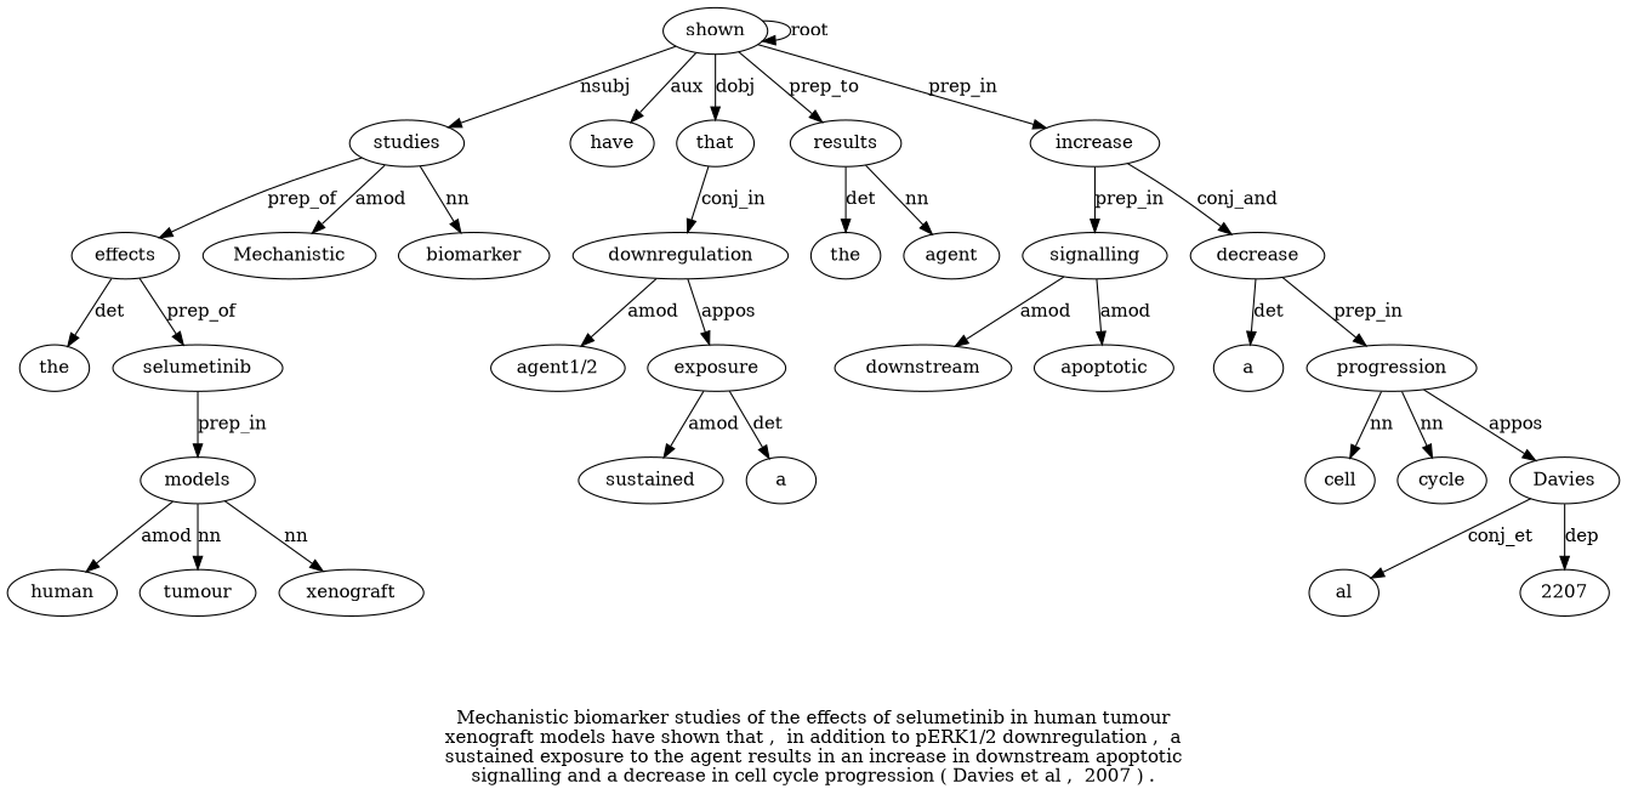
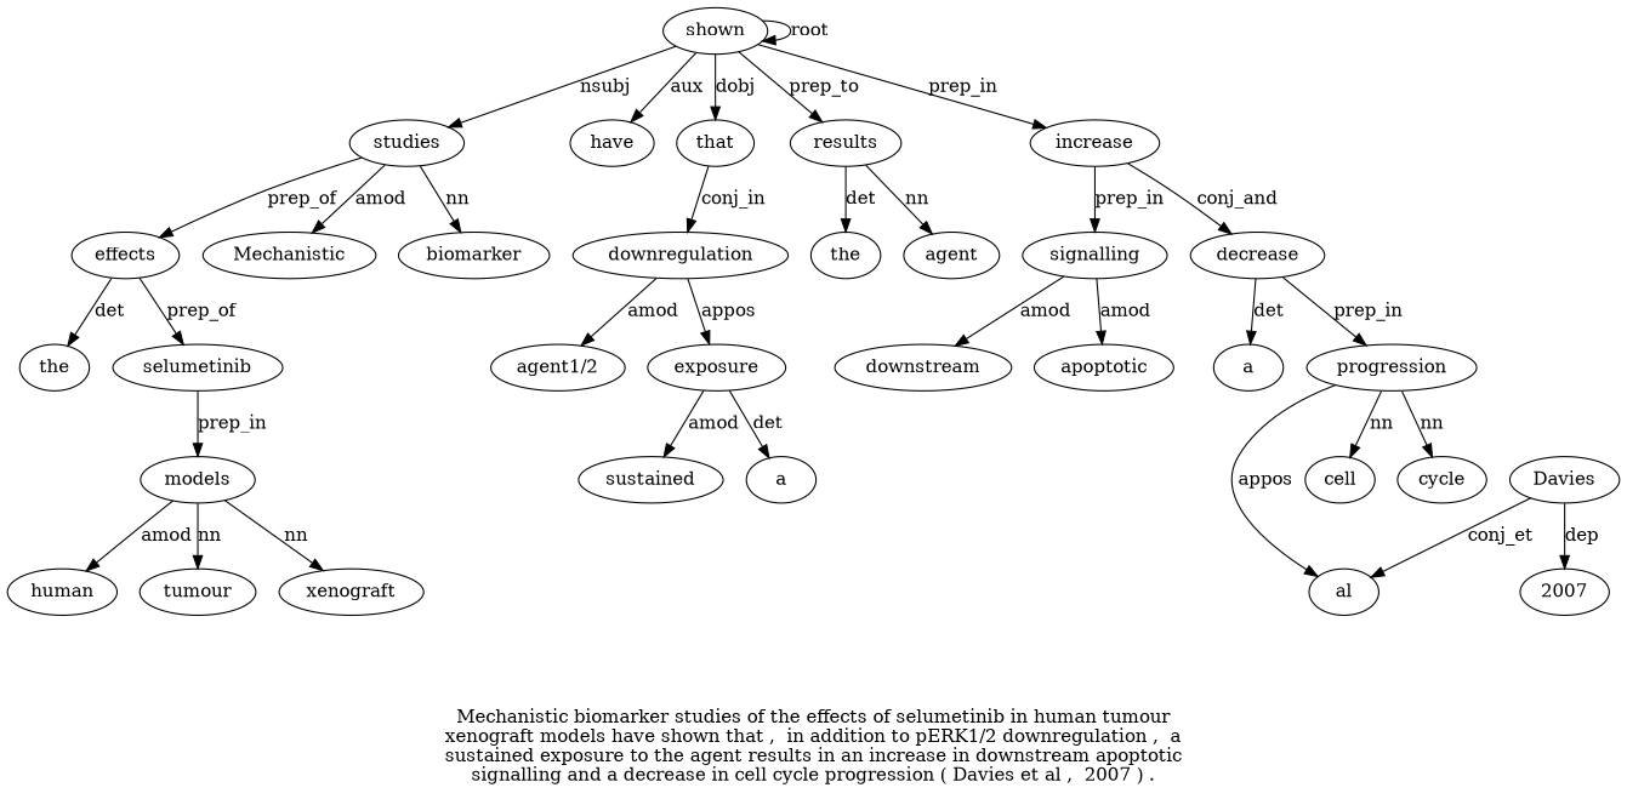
  digraph {
    label="Mechanistic biomarker studies of the effects of selumetinib in human tumour\nxenograft models have shown that ,  in addition to pERK1/2 downregulation ,  a\nsustained exposure to the agent results in an increase in downstream apoptotic\nsignalling and a decrease in cell cycle progression ( Davies et al ,  2007 ) ."
    node [fillcolor=white style=filled]
    n1 [label=studies]
    n2 [label=Mechanistic]
    n3 [label=biomarker]
    n4 [label=effects]
    n5 [label=the]
    n6 [label=selumetinib]
    n7 [label=shown]
    n8 [label=have]
    n9 [label=that]
    n10 [label=results]
    n11 [label=increase]
    n12 [label=downregulation]
    n13 [label=the]
    n14 [label=agent]
    n15 [label=signalling]
    n16 [label=decrease]
    n17 [label=models]
    n18 [label=human]
    n19 [label=tumour]
    n20 [label=xenograft]
    n21 [label="agent1/2"]
    n22 [label=exposure]
    n23 [label=a]
    n24 [label=sustained]
    n25 [label=downstream]
    n26 [label=apoptotic]
    n27 [label=a]
    n28 [label=progression]
    n29 [label=cell]
    n30 [label=cycle]
    n31 [label=Davies]
    n32 [label=al]
-   n33 [label=2207]
+   n33 [label=2007]
    n1 -> n2 [label=amod]
    n1 -> n3 [label=nn]
    n1 -> n4 [label=prep_of]
    n4 -> n5 [label=det]
    n4 -> n6 [label=prep_of]
    n6 -> n17 [label=prep_in]
    n7 -> n1 [label=nsubj]
    n7 -> n7 [label=root]
    n7 -> n8 [label=aux]
    n7 -> n9 [label=dobj]
    n7 -> n10 [label=prep_to]
    n7 -> n11 [label=prep_in]
    n9 -> n12 [label=conj_in]
    n10 -> n13 [label=det]
    n10 -> n14 [label=nn]
    n11 -> n15 [label=prep_in]
    n11 -> n16 [label=conj_and]
    n12 -> n21 [label=amod]
    n12 -> n22 [label=appos]
    n15 -> n25 [label=amod]
    n15 -> n26 [label=amod]
    n16 -> n27 [label=det]
    n16 -> n28 [label=prep_in]
    n17 -> n18 [label=amod]
    n17 -> n19 [label=nn]
    n17 -> n20 [label=nn]
    n22 -> n23 [label=det]
    n22 -> n24 [label=amod]
    n28 -> n29 [label=nn]
    n28 -> n30 [label=nn]
-   n28 -> n31 [label=appos]
+   n28 -> n32 [label=appos]
    n31 -> n32 [label=conj_et]
    n31 -> n33 [label=dep]
  }
